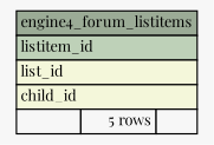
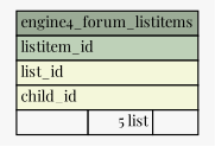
  digraph {
    bgcolor="#f7f7f7"
    fontname="Playfair Display"
    fontsize=11
    nodesep=0.18
    rankdir=RL
    ranksep=0.46
-   n1 [fontname="Playfair Display" fontsize=11 label=<     <TABLE BORDER="0" CELLBORDER="1" CELLSPACING="0" BGCOLOR="#ffffff">       <TR><TD COLSPAN="3" BGCOLOR="#9bab96" ALIGN="CENTER">engine4_forum_listitems</TD></TR>       <TR><TD PORT="listitem_id" COLSPAN="3" BGCOLOR="#bed1b8" ALIGN="LEFT">listitem_id</TD></TR>       <TR><TD PORT="list_id" COLSPAN="3" BGCOLOR="#f4f7da" ALIGN="LEFT">list_id</TD></TR>       <TR><TD PORT="child_id" COLSPAN="3" BGCOLOR="#f4f7da" ALIGN="LEFT">child_id</TD></TR>       <TR><TD ALIGN="LEFT" BGCOLOR="#f7f7f7">  </TD><TD ALIGN="RIGHT" BGCOLOR="#f7f7f7">5 rows</TD><TD ALIGN="RIGHT" BGCOLOR="#f7f7f7">  </TD></TR>     </TABLE>> shape=plaintext]
+   n1 [fontname="Playfair Display" fontsize=11 label=<     <TABLE BORDER="0" CELLBORDER="1" CELLSPACING="0" BGCOLOR="#ffffff">       <TR><TD COLSPAN="3" BGCOLOR="#9bab96" ALIGN="CENTER">engine4_forum_listitems</TD></TR>       <TR><TD PORT="listitem_id" COLSPAN="3" BGCOLOR="#bed1b8" ALIGN="LEFT">listitem_id</TD></TR>       <TR><TD PORT="list_id" COLSPAN="3" BGCOLOR="#f4f7da" ALIGN="LEFT">list_id</TD></TR>       <TR><TD PORT="child_id" COLSPAN="3" BGCOLOR="#f4f7da" ALIGN="LEFT">child_id</TD></TR>       <TR><TD ALIGN="LEFT" BGCOLOR="#f7f7f7">  </TD><TD ALIGN="RIGHT" BGCOLOR="#f7f7f7">5 list</TD><TD ALIGN="RIGHT" BGCOLOR="#f7f7f7">  </TD></TR>     </TABLE>> shape=plaintext]
  }
